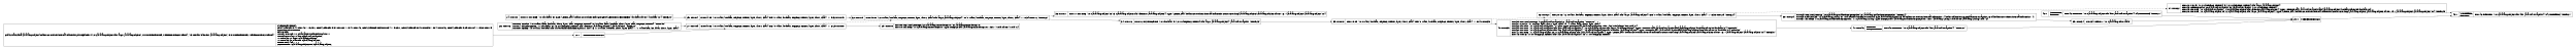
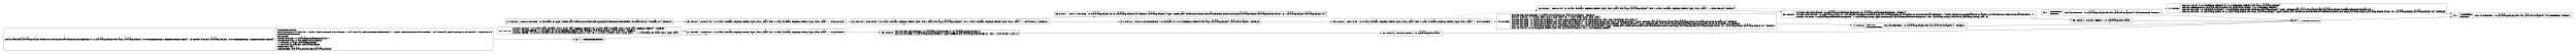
  digraph {
    rankdir=LR
    node [shape=record]
-   n1 [label="{22\:\ ?|MTH_ENTER_BLOCK\l}"]
+   n1 [label="{22\:\ ?|MTH_ENTER_HINTS\l}"]
    n2 [label="{27\:\ 0x000b|0x000b: IF  (r0 I:??[int, boolean, OBJECT, ARRAY, byte, short, char]) == (0 ??[int, boolean, OBJECT, ARRAY, byte, short, char])  \-\> B:29:0x000e \l}"]
    n3 [label="{24\:\ 0x0000|0x0000: INVOKE  (r0 I:boolean) =  type: STATIC call: kotlinx.coroutines.DebugKt.getASSERTIONS_ENABLED():boolean A[MD:():boolean (m)] (LINE:20)\l}"]
    n4 [label="{25\:\ 0x0004|0x0004: IF  (r0 I:??[int, boolean, OBJECT, ARRAY, byte, short, char]) == (0 ??[int, boolean, OBJECT, ARRAY, byte, short, char])  \-\> B:32:0x0015 \l}"]
    n5 [label="{32\:\ 0x0015|0x0015: IF  (r2 I:??[int, boolean, OBJECT, ARRAY, byte, short, char] A[D('arg0' java.lang.Object)]) != (0 ??[int, boolean, OBJECT, ARRAY, byte, short, char])  \-\> B:34:0x001c  (LINE:22)\l}"]
    n6 [label="{26\:\ 0x0006|0x0006: CONST  (r0 I:??[int, float, boolean, short, byte, char, OBJECT, ARRAY]) = (0 ??[int, float, boolean, short, byte, char, OBJECT, ARRAY])  (LINE:50)\l0x0007: INSTANCE_OF  (r1 I:boolean) = (r3 I:??[OBJECT, ARRAY] A[D('element' java.lang.Object)]) java.util.List  (LINE:20)\l0x0009: ARITH  (r0 I:??[int, boolean] A[D('$i$a$\-assert\-InlineList$plus$1' int)]) = (r1 I:??[int, boolean, short, byte, char]) ^ (1 ??[boolean, int, float, short, byte, char]) \l}"]
    n7 [label="{33\:\ 0x0017|0x0017: INVOKE  (r0 I:java.lang.Object) = (r3 I:java.lang.Object A[D('element' java.lang.Object)]) type: STATIC call: kotlinx.coroutines.internal.InlineList.constructor\-impl(java.lang.Object):java.lang.Object A[MD:\<E\>:(java.lang.Object):java.lang.Object (m)]\l}"]
    n8 [label="{34\:\ 0x001c|0x001c: INSTANCE_OF  (r0 I:boolean) = (r2 I:??[OBJECT, ARRAY] A[D('arg0' java.lang.Object)]) java.util.ArrayList  (LINE:23)\l}"]
    n9 [label="{29\:\ 0x000e|0x000e: NEW_INSTANCE  (r0 I:java.lang.AssertionError) =  java.lang.AssertionError \l0x0010: INVOKE  (r0 I:java.lang.AssertionError) type: DIRECT call: java.lang.AssertionError.\<init\>():void A[MD:():void (c)]\l}"]
+   n10 [label="{30\:\ 0x0013|0x0013: THROW  (r0 I:java.lang.Throwable) \l}"]
    n11 [label="{23\:\ ?|MTH_EXIT_BLOCK\l}"]
    n12 [label="{43\:\ ?|SYNTHETIC\lRETURN\l|0x0046: RETURN  (r0 I:java.lang.Object A[D('list' java.util.ArrayList)]) A[SYNTHETIC] (LINE:21)\l}"]
    n13 [label="{35\:\ 0x001e|0x001e: IF  (r0 I:??[int, boolean, OBJECT, ARRAY, byte, short, char]) == (0 ??[int, boolean, OBJECT, ARRAY, byte, short, char])  \-\> B:40:0x0035 \l}"]
    n14 [label="{42\:\ ?|SYNTHETIC\lRETURN\l|0x0046: RETURN  (r0 I:java.lang.Object A[D('list' java.util.ArrayList)]) A[SYNTHETIC] (LINE:21)\l}"]
    n15 [label="{36\:\ 0x0020|0x0020: IF  (r2 I:??[int, boolean, OBJECT, ARRAY, byte, short, char] A[D('arg0' java.lang.Object)]) == (0 ??[int, boolean, OBJECT, ARRAY, byte, short, char])  \-\> B:38:0x002d  (LINE:24)\l}"]
    n16 [label="{40\:\ 0x0035|0x0035: NEW_INSTANCE  (r0 I:java.util.ArrayList) =  java.util.ArrayList  (LINE:28)\l0x0037: CONST  (r1 I:??[int, float, short, byte, char]) = (4 ??[int, float, short, byte, char]) \l0x0038: INVOKE  (r0 I:java.util.ArrayList), (r1 I:int) type: DIRECT call: java.util.ArrayList.\<init\>(int):void A[MD:(int):void (c)]\l0x003b: INVOKE  (r0 I:java.util.ArrayList A[D('list' java.util.ArrayList)]), (r2 I:java.lang.Object A[D('arg0' java.lang.Object)]) type: VIRTUAL call: java.util.ArrayList.add(java.lang.Object):boolean A[MD:(E):boolean (c)] (LINE:29)\l0x003e: INVOKE  (r0 I:java.util.ArrayList A[D('list' java.util.ArrayList)]), (r3 I:java.lang.Object A[D('element' java.lang.Object)]) type: VIRTUAL call: java.util.ArrayList.add(java.lang.Object):boolean A[MD:(E):boolean (c)] (LINE:30)\l0x0041: INVOKE  (r1 I:java.lang.Object) = (r0 I:java.lang.Object A[D('list' java.util.ArrayList)]) type: STATIC call: kotlinx.coroutines.internal.InlineList.constructor\-impl(java.lang.Object):java.lang.Object A[MD:\<E\>:(java.lang.Object):java.lang.Object (m)] (LINE:31)\l0x0045: MOVE  (r0 I:??[OBJECT, ARRAY] A[D('list' java.util.ArrayList)]) = (r1 I:??[OBJECT, ARRAY]) \l}"]
    n17 [label="{37\:\ 0x0022|0x0022: MOVE  (r0 I:??[OBJECT, ARRAY]) = (r2 I:??[OBJECT, ARRAY] A[D('arg0' java.lang.Object)]) \l0x0023: CHECK_CAST (r0 I:java.util.ArrayList) = (java.util.ArrayList) (r0 I:??[OBJECT, ARRAY]) \l0x0025: INVOKE  (r0 I:java.util.ArrayList), (r3 I:java.lang.Object A[D('element' java.lang.Object)]) type: VIRTUAL call: java.util.ArrayList.add(java.lang.Object):boolean A[MD:(E):boolean (c)]\l0x0028: INVOKE  (r0 I:java.lang.Object) = (r2 I:java.lang.Object A[D('arg0' java.lang.Object)]) type: STATIC call: kotlinx.coroutines.internal.InlineList.constructor\-impl(java.lang.Object):java.lang.Object A[MD:\<E\>:(java.lang.Object):java.lang.Object (m)] (LINE:25)\l}"]
    n18 [label="{38\:\ 0x002d|0x002d: NEW_INSTANCE  (r0 I:java.lang.NullPointerException) =  java.lang.NullPointerException  (LINE:24)\l0x002f: CONST_STR  (r1 I:java.lang.String) =  \"null cannot be cast to non\-null type java.util.ArrayList\<E of kotlinx.coroutines.internal.InlineList\>\{ kotlin.collections.TypeAliasesKt.ArrayList\<E of kotlinx.coroutines.internal.InlineList\> \}\" \l0x0031: INVOKE  (r0 I:java.lang.NullPointerException), (r1 I:java.lang.String) type: DIRECT call: java.lang.NullPointerException.\<init\>(java.lang.String):void A[MD:(java.lang.String):void (c)]\l}"]
    n19 [label="{41\:\ 0x0046|RETURN\lORIG_RETURN\l|0x0046: RETURN  (r0 I:java.lang.Object A[D('list' java.util.ArrayList)])  (LINE:21)\l}"]
    n20 [label="{39\:\ 0x0034|0x0034: THROW  (r0 I:java.lang.Throwable) \l}"]
    n21 [label="{public static final java.lang.Object kotlinx.coroutines.internal.InlineList.plus\-FjFbRPM((r2 I:java.lang.Object A[D('arg0' java.lang.Object), IMMUTABLE_TYPE, METHOD_ARGUMENT]), (r3 I:E A[D('element' java.lang.Object), IMMUTABLE_TYPE, METHOD_ARGUMENT]))  | USE_LINES_HINTS\lCROSS_EDGE: B:41:0x0046 \-\> B:23:?, CROSS_EDGE: B:37:0x0022 \-\> B:41:0x0046, CROSS_EDGE: B:39:0x0034 \-\> B:23:?, CROSS_EDGE: B:40:0x0035 \-\> B:41:0x0046, CROSS_EDGE: B:25:0x0004 \-\> B:32:0x0015\lINLINE_NOT_NEEDED\lDebug Info:\l  0x0007\-0x0009: r0 '$i$a$\-assert\-InlineList$plus$1' I\l  0x003b\-0x0046: r0 'list' Ljava\/util\/ArrayList;\l  \-1 \-0x0046: r2 'arg0' Ljava\/lang\/Object;\l  \-1 \-0x0046: r3 'element' Ljava\/lang\/Object;\lTYPE_VARS: [E]\lSIGNATURE: (Ljava\/lang\/Object;TE;)Ljava\/lang\/Object;\l}"]
    n1 -> n2
    n2 -> n5 [style=dashed]
    n2 -> n9
    n3 -> n4
    n4 -> n5
    n5 -> n7 [style=dashed]
    n5 -> n8
    n6 -> n2
    n8 -> n13
+   n9 -> n10
+   n10 -> n11
    n11 -> n12
    n13 -> n15 [style=dashed]
    n13 -> n16
    n14 -> n11
    n15 -> n17 [style=dashed]
    n15 -> n18
    n16 -> n19
    n17 -> n12
    n18 -> n20
    n19 -> n11
    n20 -> n11
    n21 -> n1
  }
